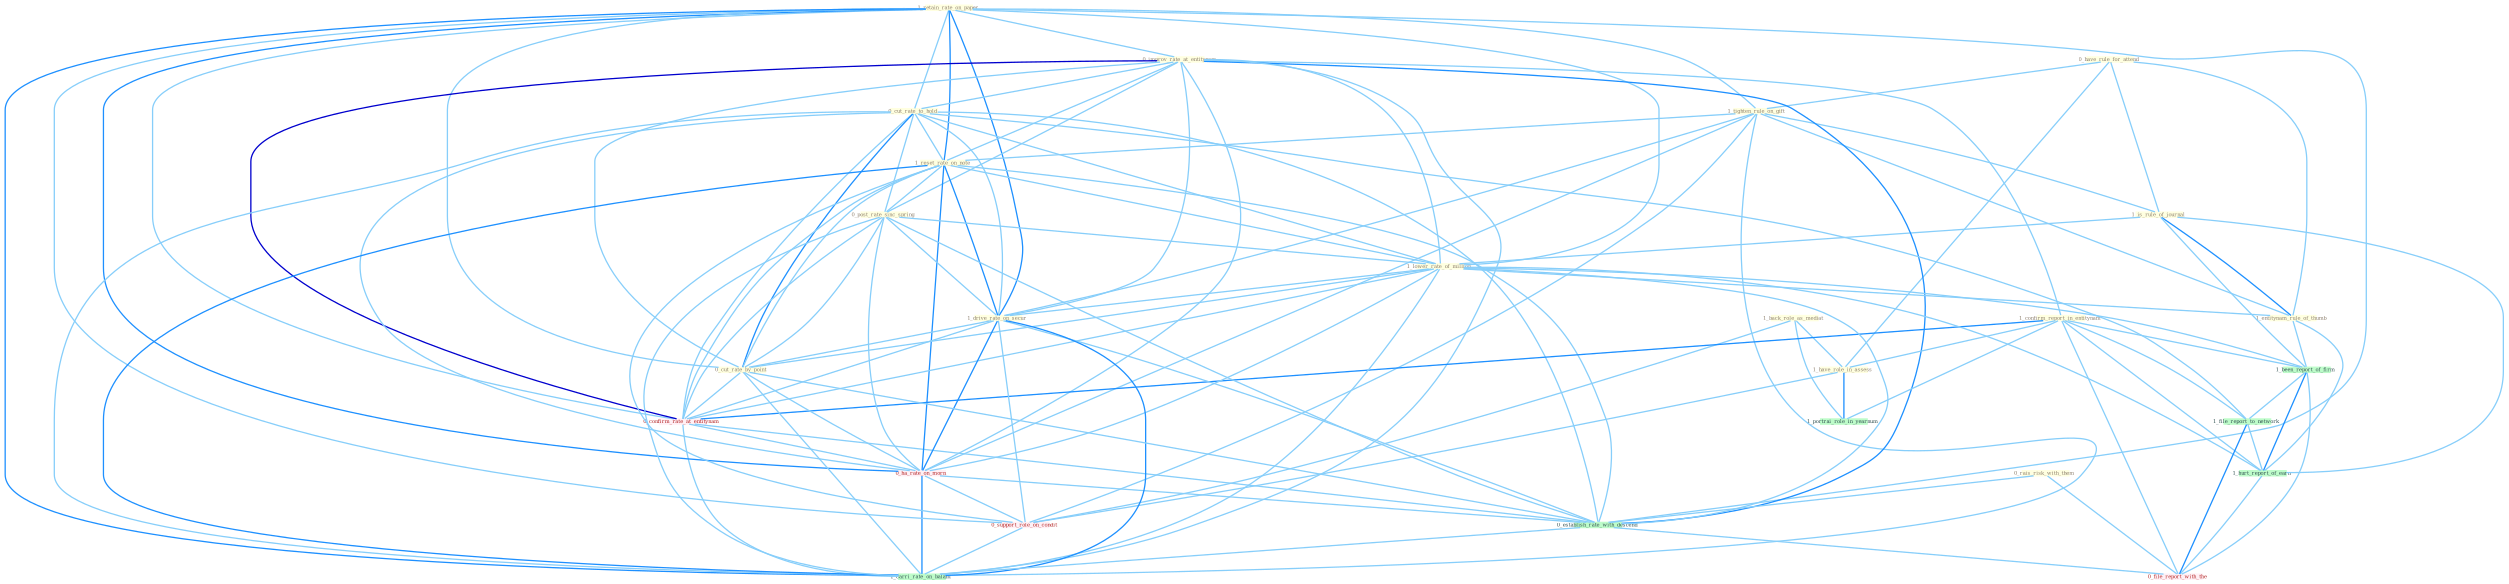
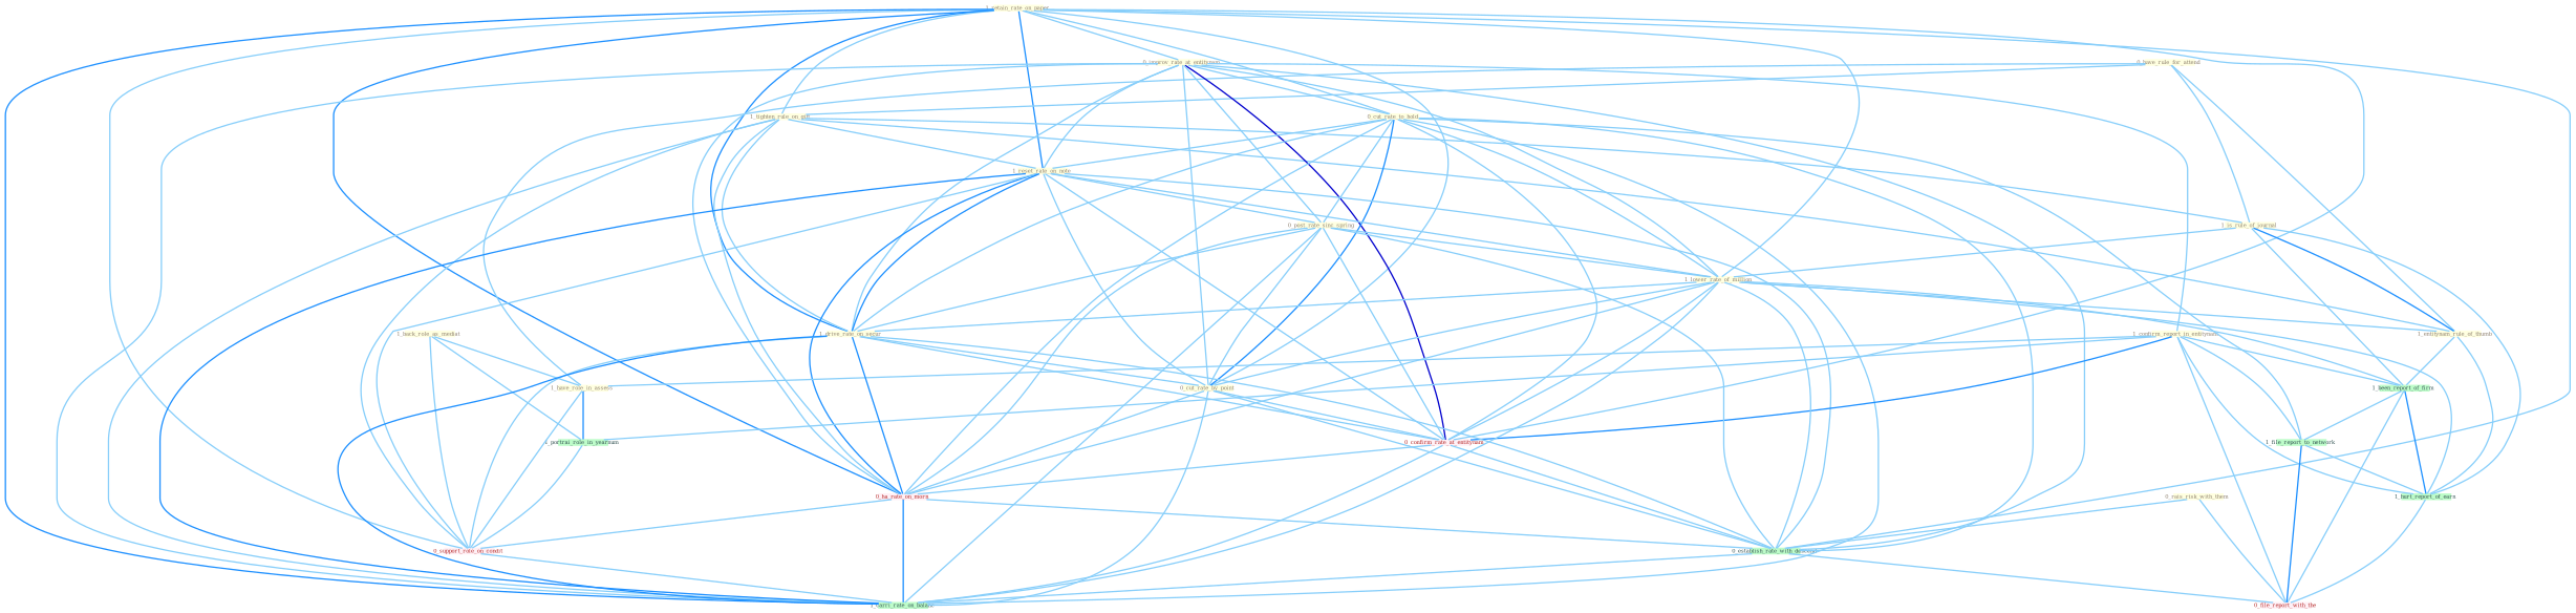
  graph {
    node [color="#ffffe0" fixedsize=true fontcolor="#8b7d6b" fontsize=4 shape=polygon style=filled]
    edge [color="#87cefa" w=1]
    "0_confirm_rate_at_entitynam " [color="#fff0f5" fontcolor="#b22222" height=.06 width=.5]
    "0_ha_rate_on_morn " [color="#fff0f5" fontcolor="#b22222" height=.06 width=.5]
    "0_support_role_on_condit " [color="#fff0f5" fontcolor="#b22222" height=.06 width=.5]
    "0_file_report_with_the " [color="#fff0f5" fontcolor="#b22222" height=.06 width=.5]
    "1_back_role_as_mediat " [height=.06 width=.5]
    "1_retain_rate_on_paper " [height=.06 width=.5]
    "0_have_rule_for_attend " [height=.06 width=.5]
    "1_tighten_rule_on_gift " [height=.06 width=.5]
    "1_is_rule_of_journal " [height=.06 width=.5]
    "0_improv_rate_at_entitynam " [height=.06 width=.5]
    "0_cut_rate_to_hold " [height=.06 width=.5]
    "1_reset_rate_on_note " [height=.06 width=.5]
    "1_confirm_report_in_entitynam " [height=.06 width=.5]
    "0_post_rate_sinc_spring " [height=.06 width=.5]
    "1_lower_rate_of_million " [height=.06 width=.5]
    "1_entitynam_rule_of_thumb " [height=.06 width=.5]
    "0_rais_risk_with_them " [height=.06 width=.5]
    "1_have_role_in_assess " [height=.06 width=.5]
    "1_drive_rate_on_secur " [height=.06 width=.5]
    "0_cut_rate_by_point " [height=.06 width=.5]
    "1_portrai_role_in_yearnum " [color="#BDFCC9" fontcolor="#2f4f4f" height=.06 width=.5]
    "0_establish_rate_with_descend " [color="#BDFCC9" fontcolor="#2f4f4f" height=.06 width=.5]
    "1_carri_rate_on_balanc " [color="#BDFCC9" fontcolor="#2f4f4f" height=.06 width=.5]
    "1_been_report_of_firm " [color="#BDFCC9" fontcolor="#2f4f4f" height=.06 width=.5]
    "1_hurt_report_of_earn " [color="#BDFCC9" fontcolor="#2f4f4f" height=.06 width=.5]
    "1_file_report_to_network " [color="#BDFCC9" fontcolor="#2f4f4f" height=.06 width=.5]
    subgraph sub_1 {
      "0_confirm_rate_at_entitynam "
      "0_ha_rate_on_morn "
      "0_support_role_on_condit "
      "0_file_report_with_the "
    }
    subgraph sub_2 {
      "1_back_role_as_mediat "
      "1_retain_rate_on_paper "
      "0_have_rule_for_attend "
      "1_tighten_rule_on_gift "
      "1_is_rule_of_journal "
      "0_improv_rate_at_entitynam "
      "0_cut_rate_to_hold "
      "1_reset_rate_on_note "
      "1_confirm_report_in_entitynam "
      "0_post_rate_sinc_spring "
      "1_lower_rate_of_million "
      "1_entitynam_rule_of_thumb "
      "0_rais_risk_with_them "
      "1_have_role_in_assess "
      "1_drive_rate_on_secur "
      "0_cut_rate_by_point "
    }
    "0_confirm_rate_at_entitynam " -- "0_ha_rate_on_morn "
    "0_confirm_rate_at_entitynam " -- "0_establish_rate_with_descend "
    "0_confirm_rate_at_entitynam " -- "1_carri_rate_on_balanc "
    "0_ha_rate_on_morn " -- "0_support_role_on_condit "
    "0_ha_rate_on_morn " -- "0_establish_rate_with_descend "
    "0_ha_rate_on_morn " -- "1_carri_rate_on_balanc " [color="#1e90ff" w=2]
    "0_support_role_on_condit " -- "1_carri_rate_on_balanc "
    "1_back_role_as_mediat " -- "0_support_role_on_condit "
    "1_back_role_as_mediat " -- "1_have_role_in_assess "
    "1_back_role_as_mediat " -- "1_portrai_role_in_yearnum "
    "1_retain_rate_on_paper " -- "0_confirm_rate_at_entitynam "
    "1_retain_rate_on_paper " -- "0_ha_rate_on_morn " [color="#1e90ff" w=2]
    "1_retain_rate_on_paper " -- "0_support_role_on_condit "
    "1_retain_rate_on_paper " -- "1_tighten_rule_on_gift "
    "1_retain_rate_on_paper " -- "0_improv_rate_at_entitynam "
    "1_retain_rate_on_paper " -- "0_cut_rate_to_hold "
    "1_retain_rate_on_paper " -- "1_reset_rate_on_note " [color="#1e90ff" w=2]
    "1_retain_rate_on_paper " -- "1_lower_rate_of_million "
    "1_retain_rate_on_paper " -- "1_drive_rate_on_secur " [color="#1e90ff" w=2]
    "1_retain_rate_on_paper " -- "0_cut_rate_by_point "
    "1_retain_rate_on_paper " -- "0_establish_rate_with_descend "
    "1_retain_rate_on_paper " -- "1_carri_rate_on_balanc " [color="#1e90ff" w=2]
    "0_have_rule_for_attend " -- "1_tighten_rule_on_gift "
    "0_have_rule_for_attend " -- "1_is_rule_of_journal "
    "0_have_rule_for_attend " -- "1_entitynam_rule_of_thumb "
    "0_have_rule_for_attend " -- "1_have_role_in_assess "
    "1_tighten_rule_on_gift " -- "0_ha_rate_on_morn "
    "1_tighten_rule_on_gift " -- "0_support_role_on_condit "
    "1_tighten_rule_on_gift " -- "1_is_rule_of_journal "
    "1_tighten_rule_on_gift " -- "1_reset_rate_on_note "
    "1_tighten_rule_on_gift " -- "1_entitynam_rule_of_thumb "
    "1_tighten_rule_on_gift " -- "1_drive_rate_on_secur "
    "1_tighten_rule_on_gift " -- "1_carri_rate_on_balanc "
    "1_is_rule_of_journal " -- "1_lower_rate_of_million "
    "1_is_rule_of_journal " -- "1_entitynam_rule_of_thumb " [color="#1e90ff" w=2]
    "1_is_rule_of_journal " -- "1_been_report_of_firm "
    "1_is_rule_of_journal " -- "1_hurt_report_of_earn "
    "0_improv_rate_at_entitynam " -- "0_confirm_rate_at_entitynam " [color="#0000cd" w=3]
    "0_improv_rate_at_entitynam " -- "0_ha_rate_on_morn "
    "0_improv_rate_at_entitynam " -- "0_cut_rate_to_hold "
    "0_improv_rate_at_entitynam " -- "1_reset_rate_on_note "
    "0_improv_rate_at_entitynam " -- "1_confirm_report_in_entitynam "
    "0_improv_rate_at_entitynam " -- "0_post_rate_sinc_spring "
    "0_improv_rate_at_entitynam " -- "1_lower_rate_of_million "
    "0_improv_rate_at_entitynam " -- "1_drive_rate_on_secur "
    "0_improv_rate_at_entitynam " -- "0_cut_rate_by_point "
-   "0_improv_rate_at_entitynam " -- "0_establish_rate_with_descend " [color="#1e90ff"]
+   "0_improv_rate_at_entitynam " -- "0_establish_rate_with_descend "
    "0_improv_rate_at_entitynam " -- "1_carri_rate_on_balanc "
    "0_cut_rate_to_hold " -- "0_confirm_rate_at_entitynam "
    "0_cut_rate_to_hold " -- "0_ha_rate_on_morn "
    "0_cut_rate_to_hold " -- "1_reset_rate_on_note "
    "0_cut_rate_to_hold " -- "0_post_rate_sinc_spring "
    "0_cut_rate_to_hold " -- "1_lower_rate_of_million "
    "0_cut_rate_to_hold " -- "1_drive_rate_on_secur "
    "0_cut_rate_to_hold " -- "0_cut_rate_by_point " [color="#1e90ff" w=2]
    "0_cut_rate_to_hold " -- "0_establish_rate_with_descend "
    "0_cut_rate_to_hold " -- "1_carri_rate_on_balanc "
    "0_cut_rate_to_hold " -- "1_file_report_to_network "
    "1_reset_rate_on_note " -- "0_confirm_rate_at_entitynam "
    "1_reset_rate_on_note " -- "0_ha_rate_on_morn " [color="#1e90ff" w=2]
    "1_reset_rate_on_note " -- "0_support_role_on_condit "
    "1_reset_rate_on_note " -- "0_post_rate_sinc_spring "
    "1_reset_rate_on_note " -- "1_lower_rate_of_million "
    "1_reset_rate_on_note " -- "1_drive_rate_on_secur " [color="#1e90ff" w=2]
    "1_reset_rate_on_note " -- "0_cut_rate_by_point "
    "1_reset_rate_on_note " -- "0_establish_rate_with_descend "
    "1_reset_rate_on_note " -- "1_carri_rate_on_balanc " [color="#1e90ff" w=2]
    "1_confirm_report_in_entitynam " -- "0_confirm_rate_at_entitynam " [color="#1e90ff" w=2]
    "1_confirm_report_in_entitynam " -- "0_file_report_with_the "
    "1_confirm_report_in_entitynam " -- "1_have_role_in_assess "
    "1_confirm_report_in_entitynam " -- "1_portrai_role_in_yearnum "
    "1_confirm_report_in_entitynam " -- "1_been_report_of_firm "
    "1_confirm_report_in_entitynam " -- "1_hurt_report_of_earn "
    "1_confirm_report_in_entitynam " -- "1_file_report_to_network "
    "0_post_rate_sinc_spring " -- "0_confirm_rate_at_entitynam "
    "0_post_rate_sinc_spring " -- "0_ha_rate_on_morn "
    "0_post_rate_sinc_spring " -- "1_lower_rate_of_million "
    "0_post_rate_sinc_spring " -- "1_drive_rate_on_secur "
    "0_post_rate_sinc_spring " -- "0_cut_rate_by_point "
    "0_post_rate_sinc_spring " -- "0_establish_rate_with_descend "
    "0_post_rate_sinc_spring " -- "1_carri_rate_on_balanc "
    "1_lower_rate_of_million " -- "0_confirm_rate_at_entitynam "
    "1_lower_rate_of_million " -- "0_ha_rate_on_morn "
    "1_lower_rate_of_million " -- "1_entitynam_rule_of_thumb "
    "1_lower_rate_of_million " -- "1_drive_rate_on_secur "
    "1_lower_rate_of_million " -- "0_cut_rate_by_point "
    "1_lower_rate_of_million " -- "0_establish_rate_with_descend "
    "1_lower_rate_of_million " -- "1_carri_rate_on_balanc "
    "1_lower_rate_of_million " -- "1_been_report_of_firm "
    "1_lower_rate_of_million " -- "1_hurt_report_of_earn "
    "1_entitynam_rule_of_thumb " -- "1_been_report_of_firm "
    "1_entitynam_rule_of_thumb " -- "1_hurt_report_of_earn "
    "0_rais_risk_with_them " -- "0_file_report_with_the "
    "0_rais_risk_with_them " -- "0_establish_rate_with_descend "
    "1_have_role_in_assess " -- "0_support_role_on_condit "
    "1_have_role_in_assess " -- "1_portrai_role_in_yearnum " [color="#1e90ff" w=2]
    "1_drive_rate_on_secur " -- "0_confirm_rate_at_entitynam "
    "1_drive_rate_on_secur " -- "0_ha_rate_on_morn " [color="#1e90ff" w=2]
    "1_drive_rate_on_secur " -- "0_support_role_on_condit "
    "1_drive_rate_on_secur " -- "0_cut_rate_by_point "
    "1_drive_rate_on_secur " -- "0_establish_rate_with_descend "
    "1_drive_rate_on_secur " -- "1_carri_rate_on_balanc " [color="#1e90ff" w=2]
    "0_cut_rate_by_point " -- "0_confirm_rate_at_entitynam "
    "0_cut_rate_by_point " -- "0_ha_rate_on_morn "
    "0_cut_rate_by_point " -- "0_establish_rate_with_descend "
    "0_cut_rate_by_point " -- "1_carri_rate_on_balanc "
+   "1_portrai_role_in_yearnum " -- "0_support_role_on_condit "
    "0_establish_rate_with_descend " -- "0_file_report_with_the "
    "0_establish_rate_with_descend " -- "1_carri_rate_on_balanc "
    "1_been_report_of_firm " -- "0_file_report_with_the "
    "1_been_report_of_firm " -- "1_hurt_report_of_earn " [color="#1e90ff" w=2]
    "1_been_report_of_firm " -- "1_file_report_to_network "
    "1_hurt_report_of_earn " -- "0_file_report_with_the "
    "1_file_report_to_network " -- "0_file_report_with_the " [color="#1e90ff" w=2]
    "1_file_report_to_network " -- "1_hurt_report_of_earn "
  }
